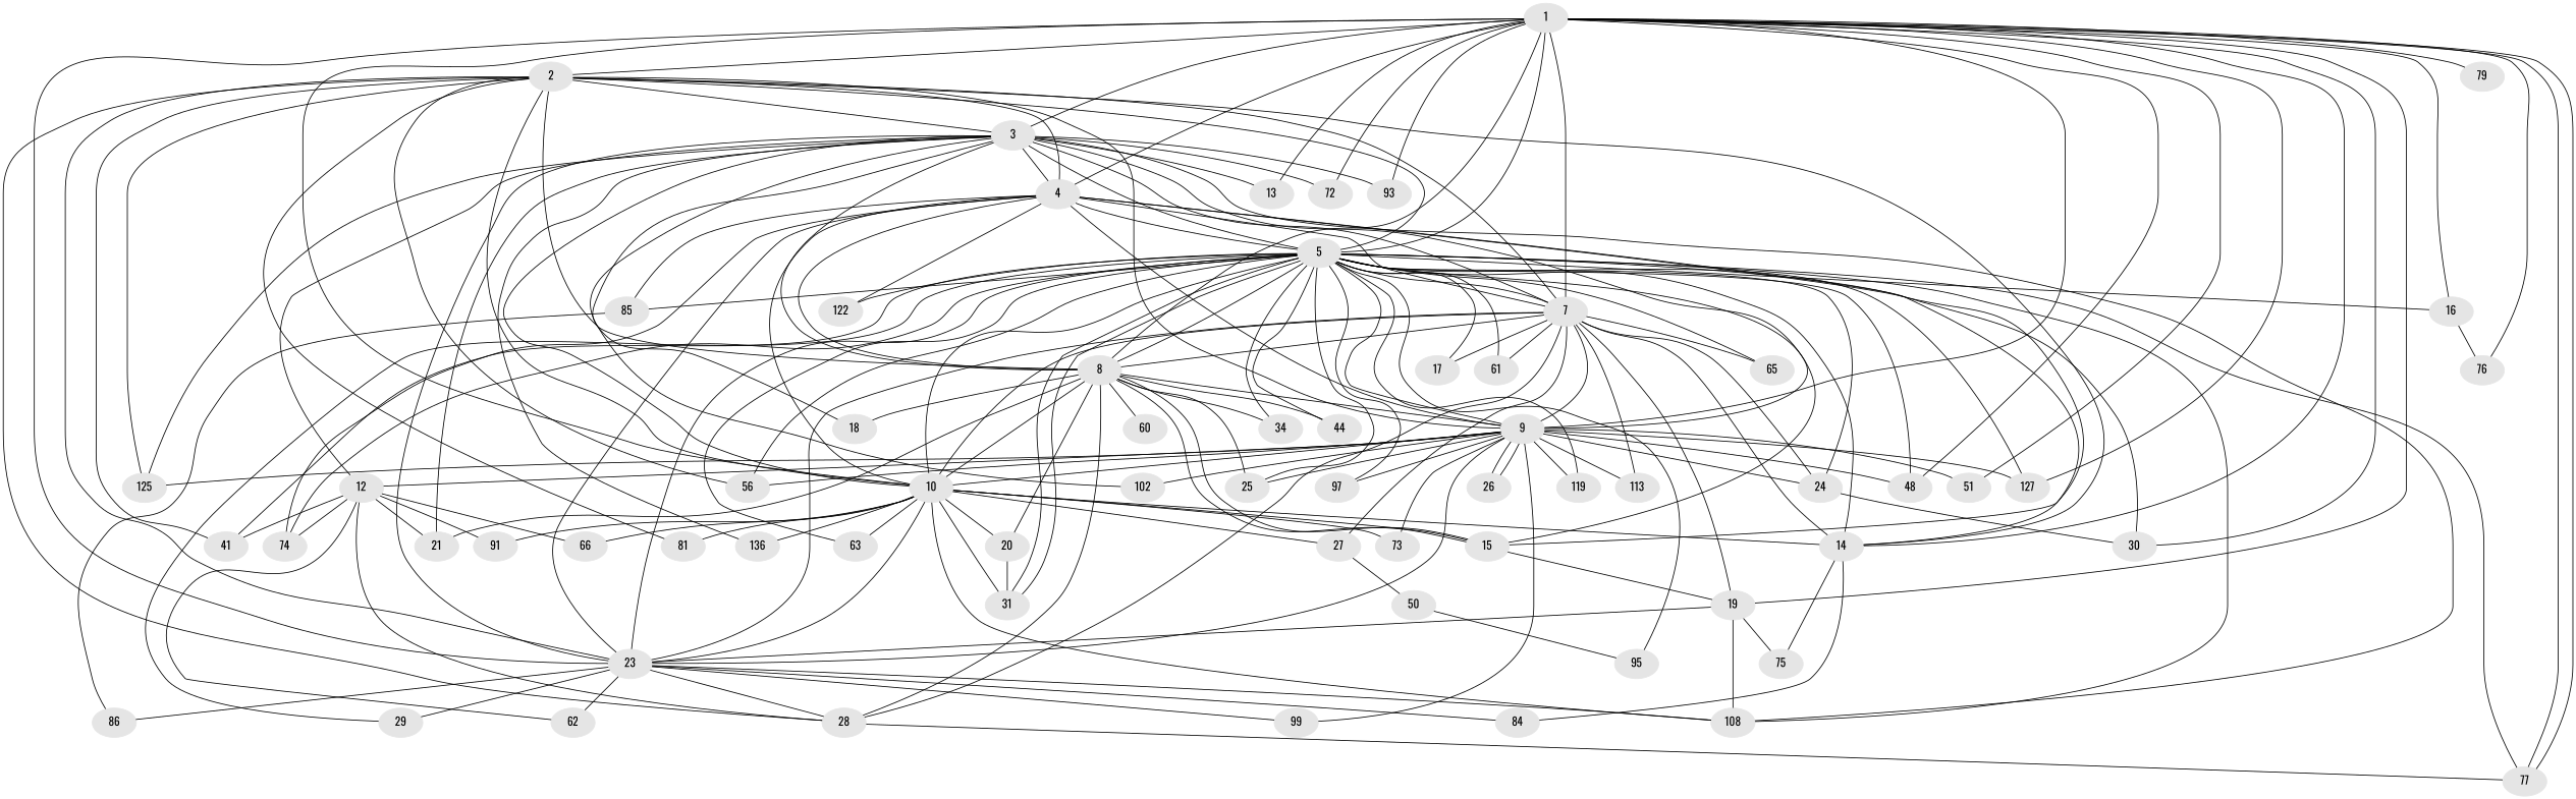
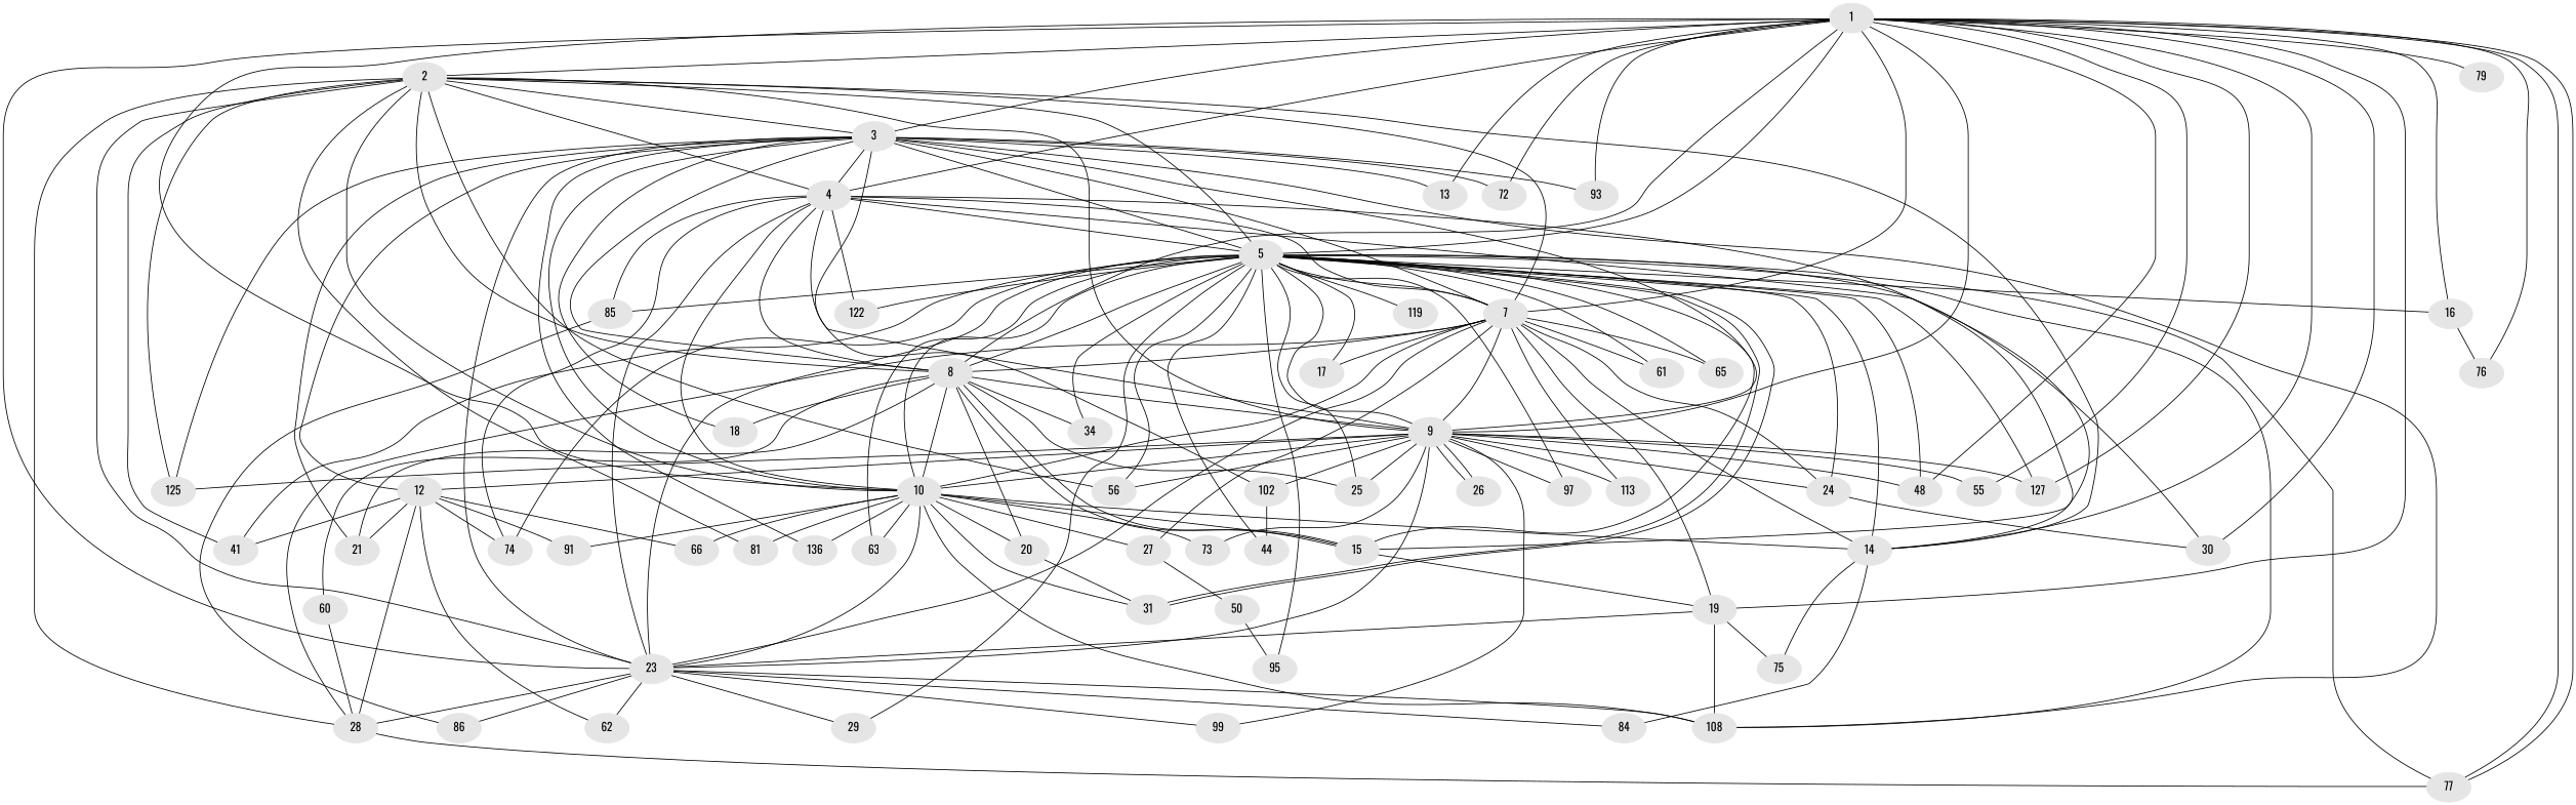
  graph {
    fontname=Oswald
    node [color=gray90 fontname=Oswald style=filled]
    edge [fontname=Oswald]
    1 [super="+42"]
    2 [super="+96+121+114+106+67+46+101+40"]
    3
    4
    5 [super="+6"]
    7 [super="+22"]
    8 [super="+68+57"]
    9
    10 [super="+54+11"]
    13
    14 [super="+94+49"]
    16
    19 [super="+36+132"]
    23 [super="+130+134+52+70+45+78+32"]
    30
    48 [super="+87"]
-   51
+   51 [label=55]
    72 [super="+117"]
    76
    77 [super="+92+88"]
    79
    93
    127 [super="+135"]
    28 [super="+43"]
    41
    56 [super="+100+98+64"]
    81
    125
    12
    18
    21 [super="+71"]
    102
    108 [super="+123+115"]
    136
    15 [super="+105+37+58"]
    74 [super="+110"]
    85
    122
    17
    24 [super="+35+39"]
    25
    29
    31 [super="+55"]
    34
    44 [super="+128"]
    61
    63
    65
    95
    97
    119
    27
    113
    20
    60
    26
    73
    99
    66
    91
    75
    84
    62
    86
    50
    1 -- 2 [weight=3]
    1 -- 3
    1 -- 4
    1 -- 5 [weight=3]
    1 -- 7 [weight=2]
    1 -- 8 [weight=2]
    1 -- 9
    1 -- 10
    1 -- 13
    1 -- 14
    1 -- 16
    1 -- 19 [weight=2]
    1 -- 23
    1 -- 30
    1 -- 48
    1 -- 51
    1 -- 72
    1 -- 76
    1 -- 77
    1 -- 77
    1 -- 79
    1 -- 93
    1 -- 127
    2 -- 3
    2 -- 4
    2 -- 5 [weight=3]
    2 -- 7 [weight=2]
    2 -- 8 [weight=2]
    2 -- 9 [weight=2]
    2 -- 10 [weight=5]
    2 -- 14
    2 -- 23 [weight=3]
    2 -- 28
    2 -- 41
    2 -- 56
    2 -- 81
    2 -- 125
    3 -- 4
    3 -- 5 [weight=2]
    3 -- 7 [weight=2]
    3 -- 8
    3 -- 9
    3 -- 10
    3 -- 13
    3 -- 23
    3 -- 72
    3 -- 93
    3 -- 125
    3 -- 12
    3 -- 18
    3 -- 21
    3 -- 102
    3 -- 108
    3 -- 136
    4 -- 5 [weight=2]
    4 -- 7 [weight=2]
    4 -- 8
    4 -- 9
    4 -- 10
    4 -- 14
    4 -- 23
    4 -- 15
    4 -- 74
    4 -- 85
    4 -- 122
    5 -- 7 [weight=2]
    5 -- 8 [weight=4]
    5 -- 9 [weight=2]
    5 -- 10 [weight=2]
    5 -- 14
    5 -- 16
    5 -- 23
    5 -- 30
    5 -- 48
    5 -- 77
    5 -- 127
    5 -- 41
    5 -- 56 [weight=3]
    5 -- 108 [weight=2]
    5 -- 15
    5 -- 74
    5 -- 85
    5 -- 122
    5 -- 17
    5 -- 24
    5 -- 25
    5 -- 29
    5 -- 31
    5 -- 31
    5 -- 34
    5 -- 44
    5 -- 61
    5 -- 63
    5 -- 65
    5 -- 95
    5 -- 97
    5 -- 119
    7 -- 8
    7 -- 9
    7 -- 10 [weight=2]
    7 -- 14
    7 -- 19
    7 -- 23 [weight=2]
    7 -- 28
    7 -- 17
    7 -- 24
    7 -- 61
    7 -- 65
    7 -- 27
    7 -- 113
    8 -- 9
    8 -- 10
-   8 -- 28
+   60 -- 28
    8 -- 18
    8 -- 21
    8 -- 15
    8 -- 15
    8 -- 25
    8 -- 34
-   8 -- 44 [weight=2]
+   102 -- 44 [weight=2]
    8 -- 20
    8 -- 60
    9 -- 10
    9 -- 23
    9 -- 48
    9 -- 51
    9 -- 127
    9 -- 56
    9 -- 125
    9 -- 12
    9 -- 102
    9 -- 24
    9 -- 25
    9 -- 97
-   9 -- 119
    9 -- 113
    9 -- 26
    9 -- 26
    9 -- 73
    9 -- 99
    10 -- 14
    10 -- 23
    10 -- 81
    10 -- 108 [weight=2]
    10 -- 136
    10 -- 15 [weight=2]
    10 -- 31 [weight=2]
    10 -- 63
    10 -- 27
    10 -- 20
    10 -- 73
    10 -- 66
    10 -- 91
    14 -- 75
    14 -- 84
    16 -- 76
    19 -- 23
    19 -- 108
    19 -- 75
    23 -- 28
    23 -- 108
    23 -- 29
    23 -- 99
    23 -- 84
    23 -- 62
    23 -- 86
    28 -- 77
    12 -- 28
    12 -- 41
    12 -- 21
    12 -- 74
    12 -- 66
    12 -- 91
    12 -- 62
    15 -- 19
    85 -- 86
    24 -- 30
    27 -- 50
    20 -- 31
    50 -- 95
  }
